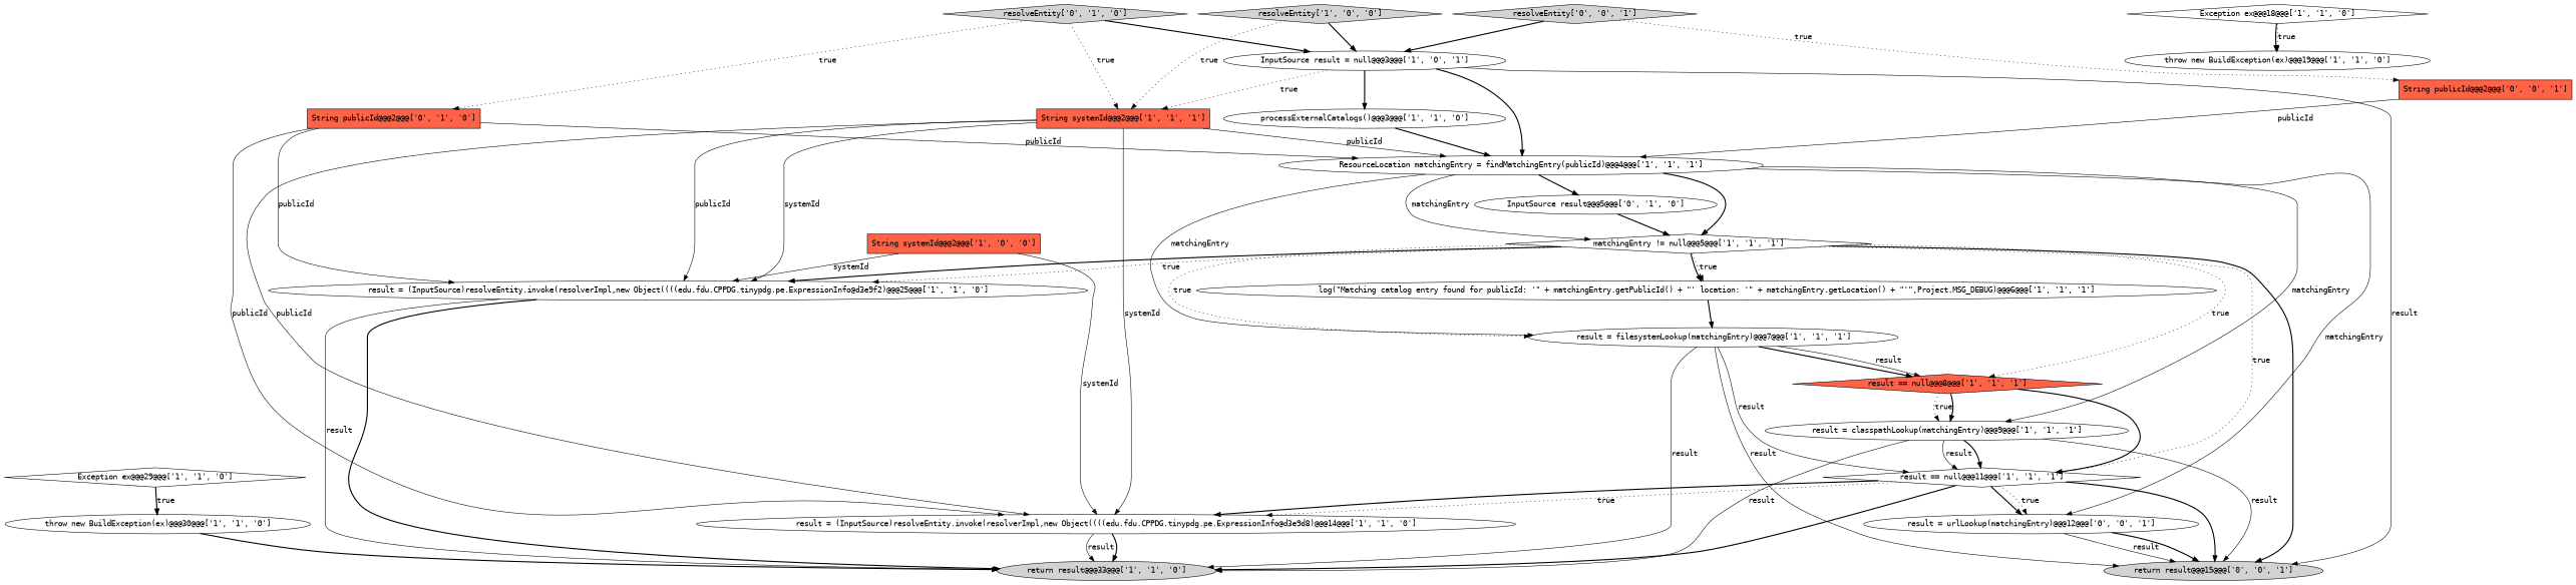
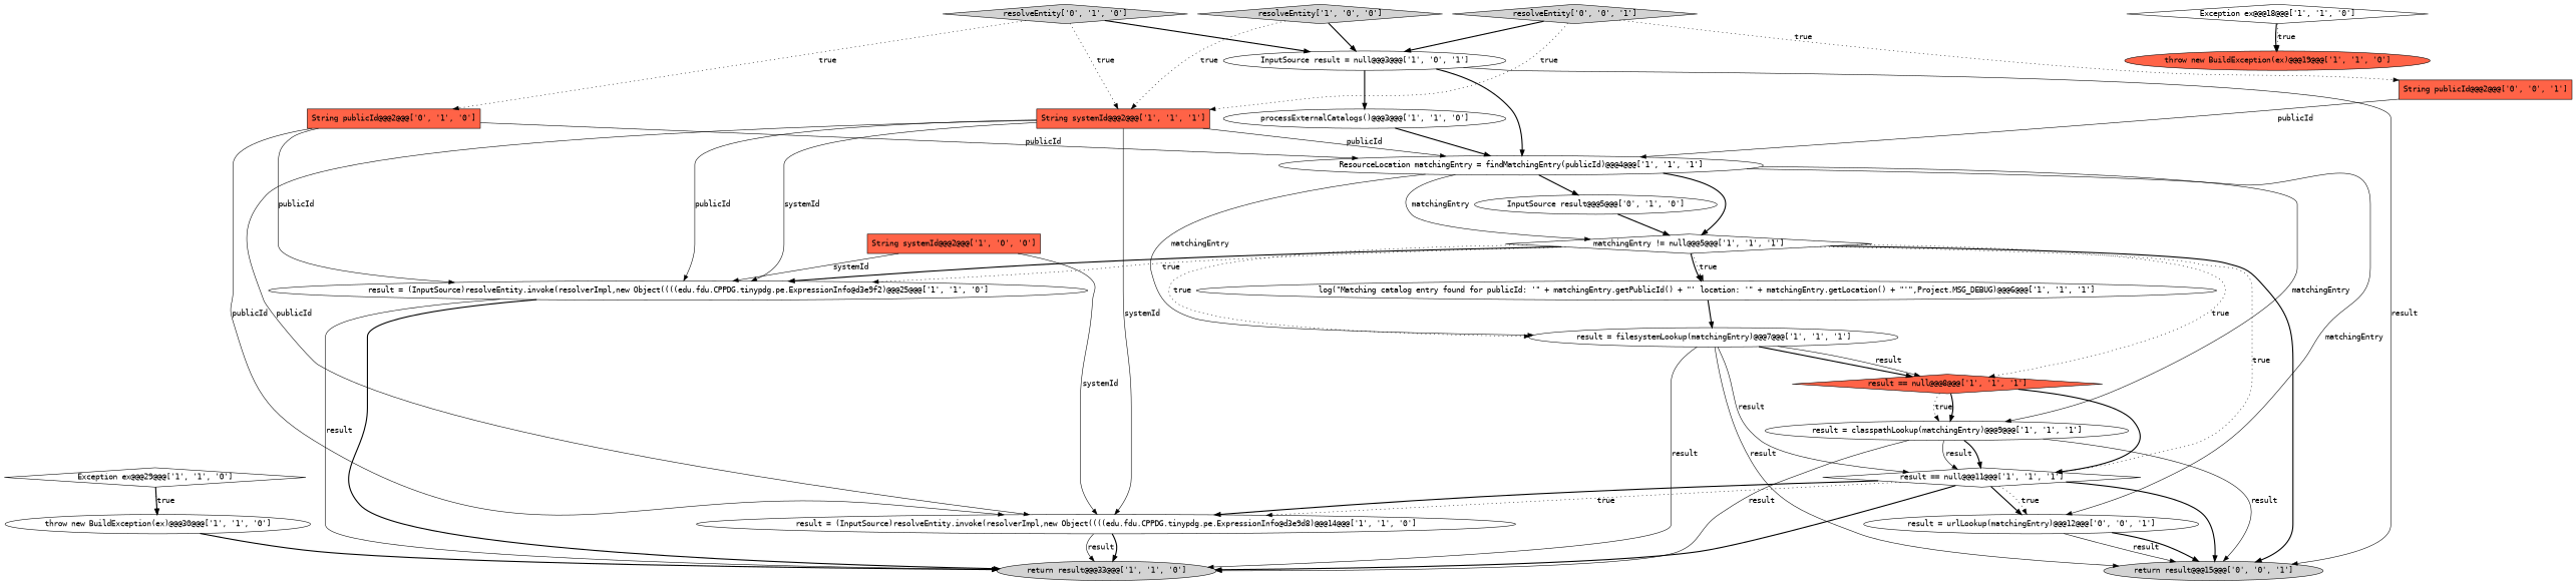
  digraph {
    fontname="DejaVu Sans Mono"
    node [fillcolor=white fontname="DejaVu Sans Mono" shape=ellipse style=filled]
    edge [fontname="DejaVu Sans Mono" style=bold]
    n1 [label="Exception ex@@@29@@@['1', '1', '0']" shape=diamond]
    n2 [label="throw new BuildException(ex)@@@30@@@['1', '1', '0']"]
    n3 [fillcolor=lightgray label="return result@@@33@@@['1', '1', '0']"]
-   n4 [label="throw new BuildException(ex)@@@19@@@['1', '1', '0']"]
+   n4 [fillcolor=tomato label="throw new BuildException(ex)@@@19@@@['1', '1', '0']"]
    n5 [label="result = classpathLookup(matchingEntry)@@@9@@@['1', '1', '1']"]
    n6 [label="result == null@@@11@@@['1', '1', '1']" shape=diamond]
    n7 [fillcolor=lightgray label="return result@@@15@@@['0', '0', '1']"]
    n8 [label="result = (InputSource)resolveEntity.invoke(resolverImpl,new Object((((edu.fdu.CPPDG.tinypdg.pe.ExpressionInfo@d3e9d8)@@@14@@@['1', '1', '0']"]
    n9 [label="result = urlLookup(matchingEntry)@@@12@@@['0', '0', '1']"]
    n10 [label="Exception ex@@@18@@@['1', '1', '0']" shape=diamond]
    n11 [fillcolor=lightgray label="resolveEntity['1', '0', '0']" shape=diamond]
    n12 [label="InputSource result = null@@@3@@@['1', '0', '1']"]
    n13 [fillcolor=tomato label="String systemId@@@2@@@['1', '1', '1']" shape=box]
    n14 [label="ResourceLocation matchingEntry = findMatchingEntry(publicId)@@@4@@@['1', '1', '1']"]
    n15 [label="processExternalCatalogs()@@@3@@@['1', '1', '0']"]
    n16 [fillcolor=tomato label="String systemId@@@2@@@['1', '0', '0']" shape=box]
    n17 [label="result = (InputSource)resolveEntity.invoke(resolverImpl,new Object((((edu.fdu.CPPDG.tinypdg.pe.ExpressionInfo@d3e9f2)@@@25@@@['1', '1', '0']"]
    n18 [fillcolor=tomato label="result == null@@@8@@@['1', '1', '1']" shape=diamond]
    n19 [label="matchingEntry != null@@@5@@@['1', '1', '1']" shape=diamond]
    n20 [label="result = filesystemLookup(matchingEntry)@@@7@@@['1', '1', '1']"]
    n21 [label="InputSource result@@@5@@@['0', '1', '0']"]
    n22 [label="log(\"Matching catalog entry found for publicId: '\" + matchingEntry.getPublicId() + \"' location: '\" + matchingEntry.getLocation() + \"'\",Project.MSG_DEBUG)@@@6@@@['1', '1', '1']"]
    n23 [fillcolor=tomato label="String publicId@@@2@@@['0', '0', '1']" shape=box]
    n24 [fillcolor=tomato label="String publicId@@@2@@@['0', '1', '0']" shape=box]
    n25 [fillcolor=lightgray label="resolveEntity['0', '1', '0']" shape=diamond]
    n26 [fillcolor=lightgray label="resolveEntity['0', '0', '1']" shape=diamond]
    n1 -> n2
    n1 -> n2 [label=true style=dotted]
    n2 -> n3
    n5 -> n3 [label=result style=solid]
    n5 -> n6
    n5 -> n6 [label=result style=solid]
    n5 -> n7 [label=result style=solid]
    n6 -> n3
    n6 -> n7
    n6 -> n8
    n6 -> n8 [label=true style=dotted]
    n6 -> n9
    n6 -> n9 [label=true style=dotted]
    n8 -> n3
    n8 -> n3 [label=result style=solid]
    n9 -> n7 [label=result style=solid]
    n9 -> n7
    n10 -> n4
    n10 -> n4 [label=true style=dotted]
    n11 -> n12
    n11 -> n13 [label=true style=dotted]
    n12 -> n7 [label=result style=solid]
    n12 -> n14
    n12 -> n15
    n13 -> n8 [label=systemId style=solid]
    n13 -> n8 [label=publicId style=solid]
    n13 -> n14 [label=publicId style=solid]
    n13 -> n17 [label=publicId style=solid]
    n13 -> n17 [label=systemId style=solid]
    n14 -> n5 [label=matchingEntry style=solid]
    n14 -> n9 [label=matchingEntry style=solid]
    n14 -> n19
    n14 -> n19 [label=matchingEntry style=solid]
    n14 -> n20 [label=matchingEntry style=solid]
    n14 -> n21
    n15 -> n14
    n16 -> n8 [label=systemId style=solid]
    n16 -> n17 [label=systemId style=solid]
    n17 -> n3
    n17 -> n3 [label=result style=solid]
    n18 -> n5 [label=true style=dotted]
    n18 -> n5
    n18 -> n6
    n19 -> n6 [label=true style=dotted]
    n19 -> n7
    n19 -> n17 [label=true style=dotted]
    n19 -> n17
    n19 -> n18 [label=true style=dotted]
    n19 -> n20 [label=true style=dotted]
    n19 -> n22
    n19 -> n22 [label=true style=dotted]
    n20 -> n3 [label=result style=solid]
    n20 -> n6 [label=result style=solid]
    n20 -> n7 [label=result style=solid]
    n20 -> n18
    n20 -> n18 [label=result style=solid]
    n21 -> n19
    n22 -> n20
    n23 -> n14 [label=publicId style=solid]
    n24 -> n8 [label=publicId style=solid]
    n24 -> n14 [label=publicId style=solid]
    n24 -> n17 [label=publicId style=solid]
    n25 -> n12
    n25 -> n13 [label=true style=dotted]
    n25 -> n24 [label=true style=dotted]
    n26 -> n12
-   n12 -> n13 [label=true style=dotted]
+   n26 -> n13 [label=true style=dotted]
    n26 -> n23 [label=true style=dotted]
  }
